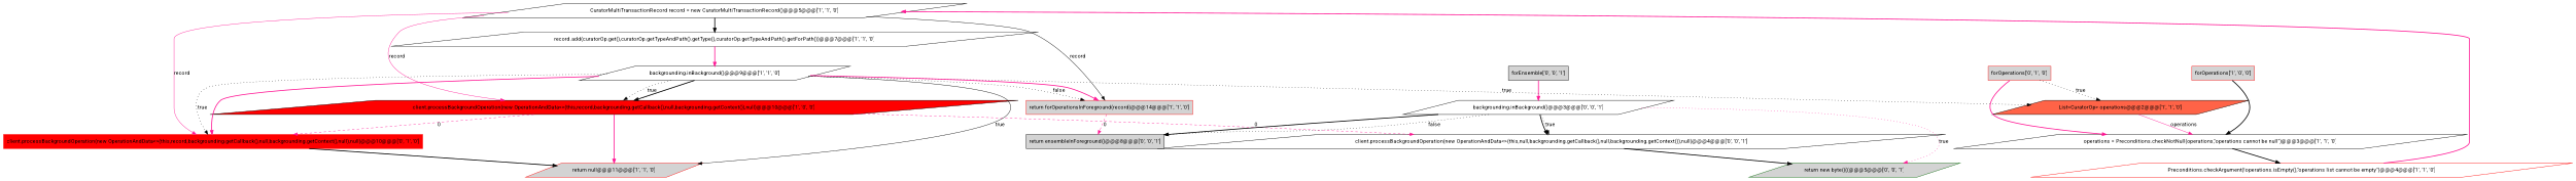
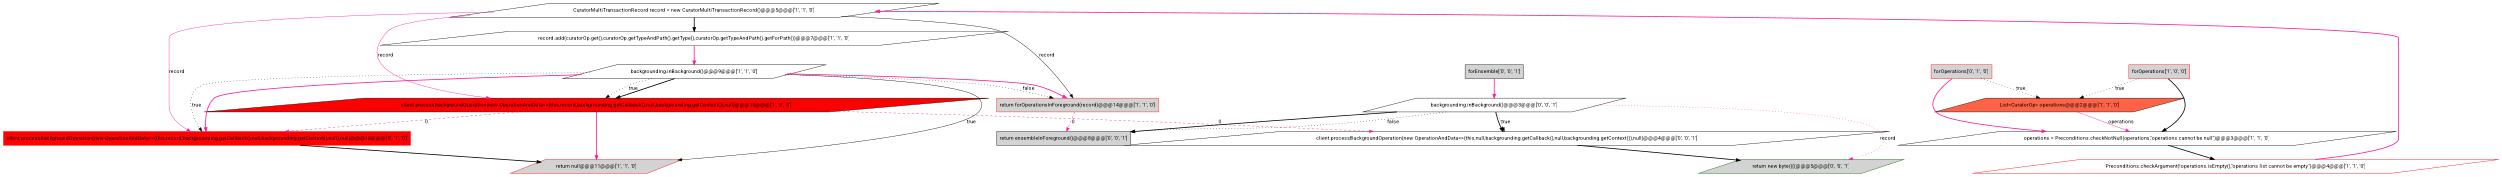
  digraph {
    fontname=Roboto
    node [color=black fillcolor=lightgray fontname=Roboto shape=parallelogram style=filled]
    edge [color=black fontname=Roboto style=bold]
    n1 [color=red fillcolor=red label="client.processBackgroundOperation(new OperationAndData<>(this,record,backgrounding.getCallback(),null,backgrounding.getContext(),null),null)@@@10@@@['0', '1', '0']" shape=box]
    n2 [color=red label="return null@@@11@@@['1', '1', '0']"]
    n3 [fillcolor=red label="client.processBackgroundOperation(new OperationAndData<>(this,record,backgrounding.getCallback(),null,backgrounding.getContext()),null)@@@10@@@['1', '0', '0']"]
    n4 [fillcolor=white label="client.processBackgroundOperation(new OperationAndData<>(this,null,backgrounding.getCallback(),null,backgrounding.getContext()),null)@@@4@@@['0', '0', '1']"]
    n5 [color=darkgreen label="return new byte((((@@@5@@@['0', '0', '1']"]
    n6 [fillcolor=white label="operations = Preconditions.checkNotNull(operations,\"operations cannot be null\")@@@3@@@['1', '1', '0']"]
    n7 [color=red fillcolor=white label="Preconditions.checkArgument(!operations.isEmpty(),\"operations list cannot be empty\")@@@4@@@['1', '1', '0']"]
    n8 [fillcolor=white label="CuratorMultiTransactionRecord record = new CuratorMultiTransactionRecord()@@@5@@@['1', '1', '0']"]
    n9 [color=red label="forOperations['1', '0', '0']" shape=box]
    n10 [fillcolor=tomato label="List<CuratorOp> operations@@@2@@@['1', '1', '0']"]
    n11 [color=red label="forOperations['0', '1', '0']" shape=box]
    n12 [label="return ensembleInForeground()@@@8@@@['0', '0', '1']" shape=box]
    n13 [label="forEnsemble['0', '0', '1']" shape=box]
    n14 [fillcolor=white label="backgrounding.inBackground()@@@3@@@['0', '0', '1']"]
    n15 [fillcolor=white label="backgrounding.inBackground()@@@9@@@['1', '1', '0']"]
    n16 [color=red label="return forOperationsInForeground(record)@@@14@@@['1', '1', '0']" shape=box]
    n17 [fillcolor=white label="record.add(curatorOp.get(),curatorOp.getTypeAndPath().getType(),curatorOp.getTypeAndPath().getForPath())@@@7@@@['1', '1', '0']"]
    n1 -> n2
    n3 -> n1 [color=deeppink label=0 style=dashed]
    n3 -> n2 [color=deeppink]
    n3 -> n4 [color=deeppink label=0 style=dashed]
    n4 -> n5
    n6 -> n7
    n7 -> n8 [color=deeppink]
    n8 -> n1 [color=deeppink label=record style=solid]
    n8 -> n3 [color=deeppink label=record style=solid]
    n8 -> n16 [label=record style=solid]
    n8 -> n17
    n9 -> n6
-   n15 -> n10 [label=true style=dotted]
+   n9 -> n10 [label=true style=dotted]
    n10 -> n6 [color=deeppink label=operations style=solid]
    n11 -> n6 [color=deeppink]
    n11 -> n10 [label=true style=dotted]
    n13 -> n14 [color=deeppink]
    n14 -> n4
    n14 -> n4 [label=true style=dotted]
-   n14 -> n5 [color=deeppink label=true style=dotted]
+   n14 -> n5 [color=deeppink label=record style=dotted]
    n14 -> n12
    n14 -> n12 [label=false style=dotted]
    n15 -> n1 [label=true style=dotted]
    n15 -> n1 [color=deeppink]
    n15 -> n2 [label=true style=solid]
    n15 -> n3
    n15 -> n3 [label=true style=dotted]
    n15 -> n16 [label=false style=dotted]
    n15 -> n16 [color=deeppink]
    n16 -> n12 [color=deeppink label=0 style=dashed]
    n17 -> n15 [color=deeppink]
  }
